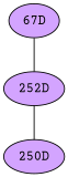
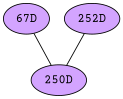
  graph {
    fontname="Courier Prime"
    node [fillcolor="#D3A4FF" fontname="Courier Prime" style=radial]
    edge [fontname="Courier Prime" penwidth=1]
    n1 [label="67D"]
    "252D"
    "250D"
-   n1 -- "252D"
+   n1 -- "250D"
    "252D" -- "250D"
  }
